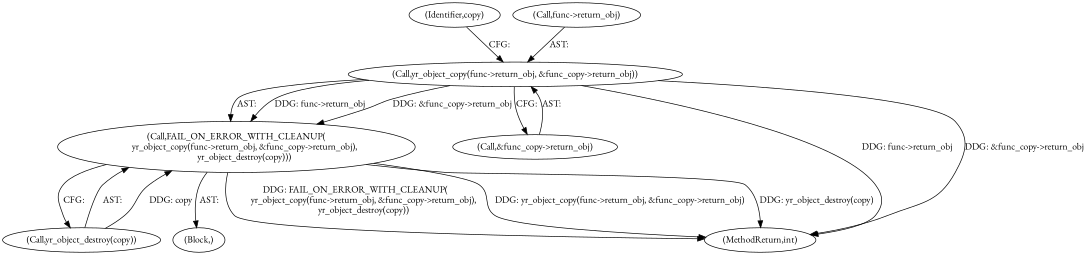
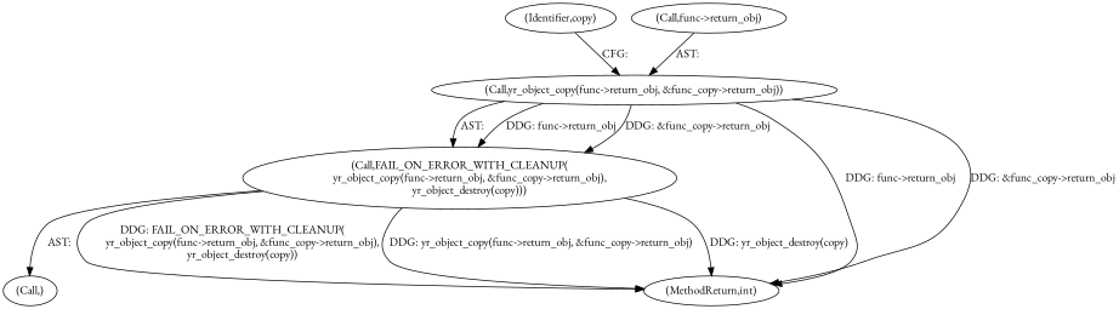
  digraph {
    fontname="EB Garamond"
    node [fontname="EB Garamond"]
    edge [fontname="EB Garamond"]
    n1 [label="(Call,yr_object_copy(func->return_obj, &func_copy->return_obj))"]
    n2 [label="(Call,FAIL_ON_ERROR_WITH_CLEANUP(\n        yr_object_copy(func->return_obj, &func_copy->return_obj),\n        yr_object_destroy(copy)))"]
-   n3 [label="(Call,&func_copy->return_obj)"]
    n4 [label="(MethodReturn,int)"]
-   n5 [label="(Call,yr_object_destroy(copy))"]
-   n6 [label="(Block,)"]
+   n6 [label="(Call,)"]
    n7 [label="(Identifier,copy)"]
    n8 [label="(Call,func->return_obj)"]
    n1 -> n2 [label="AST: "]
    n1 -> n2 [label="DDG: func->return_obj"]
    n1 -> n2 [label="DDG: &func_copy->return_obj"]
-   n1 -> n3 [label="CFG: "]
    n1 -> n4 [label="DDG: func->return_obj"]
    n1 -> n4 [label="DDG: &func_copy->return_obj"]
    n2 -> n4 [label="DDG: yr_object_copy(func->return_obj, &func_copy->return_obj)"]
    n2 -> n4 [label="DDG: yr_object_destroy(copy)"]
    n2 -> n4 [label="DDG: FAIL_ON_ERROR_WITH_CLEANUP(\n        yr_object_copy(func->return_obj, &func_copy->return_obj),\n        yr_object_destroy(copy))"]
-   n2 -> n5 [label="CFG: "]
    n2 -> n6 [label="AST: "]
-   n3 -> n1 [label="AST: "]
-   n5 -> n2 [label="AST: "]
-   n5 -> n2 [label="DDG: copy"]
    n7 -> n1 [label="CFG: "]
    n8 -> n1 [label="AST: "]
  }
